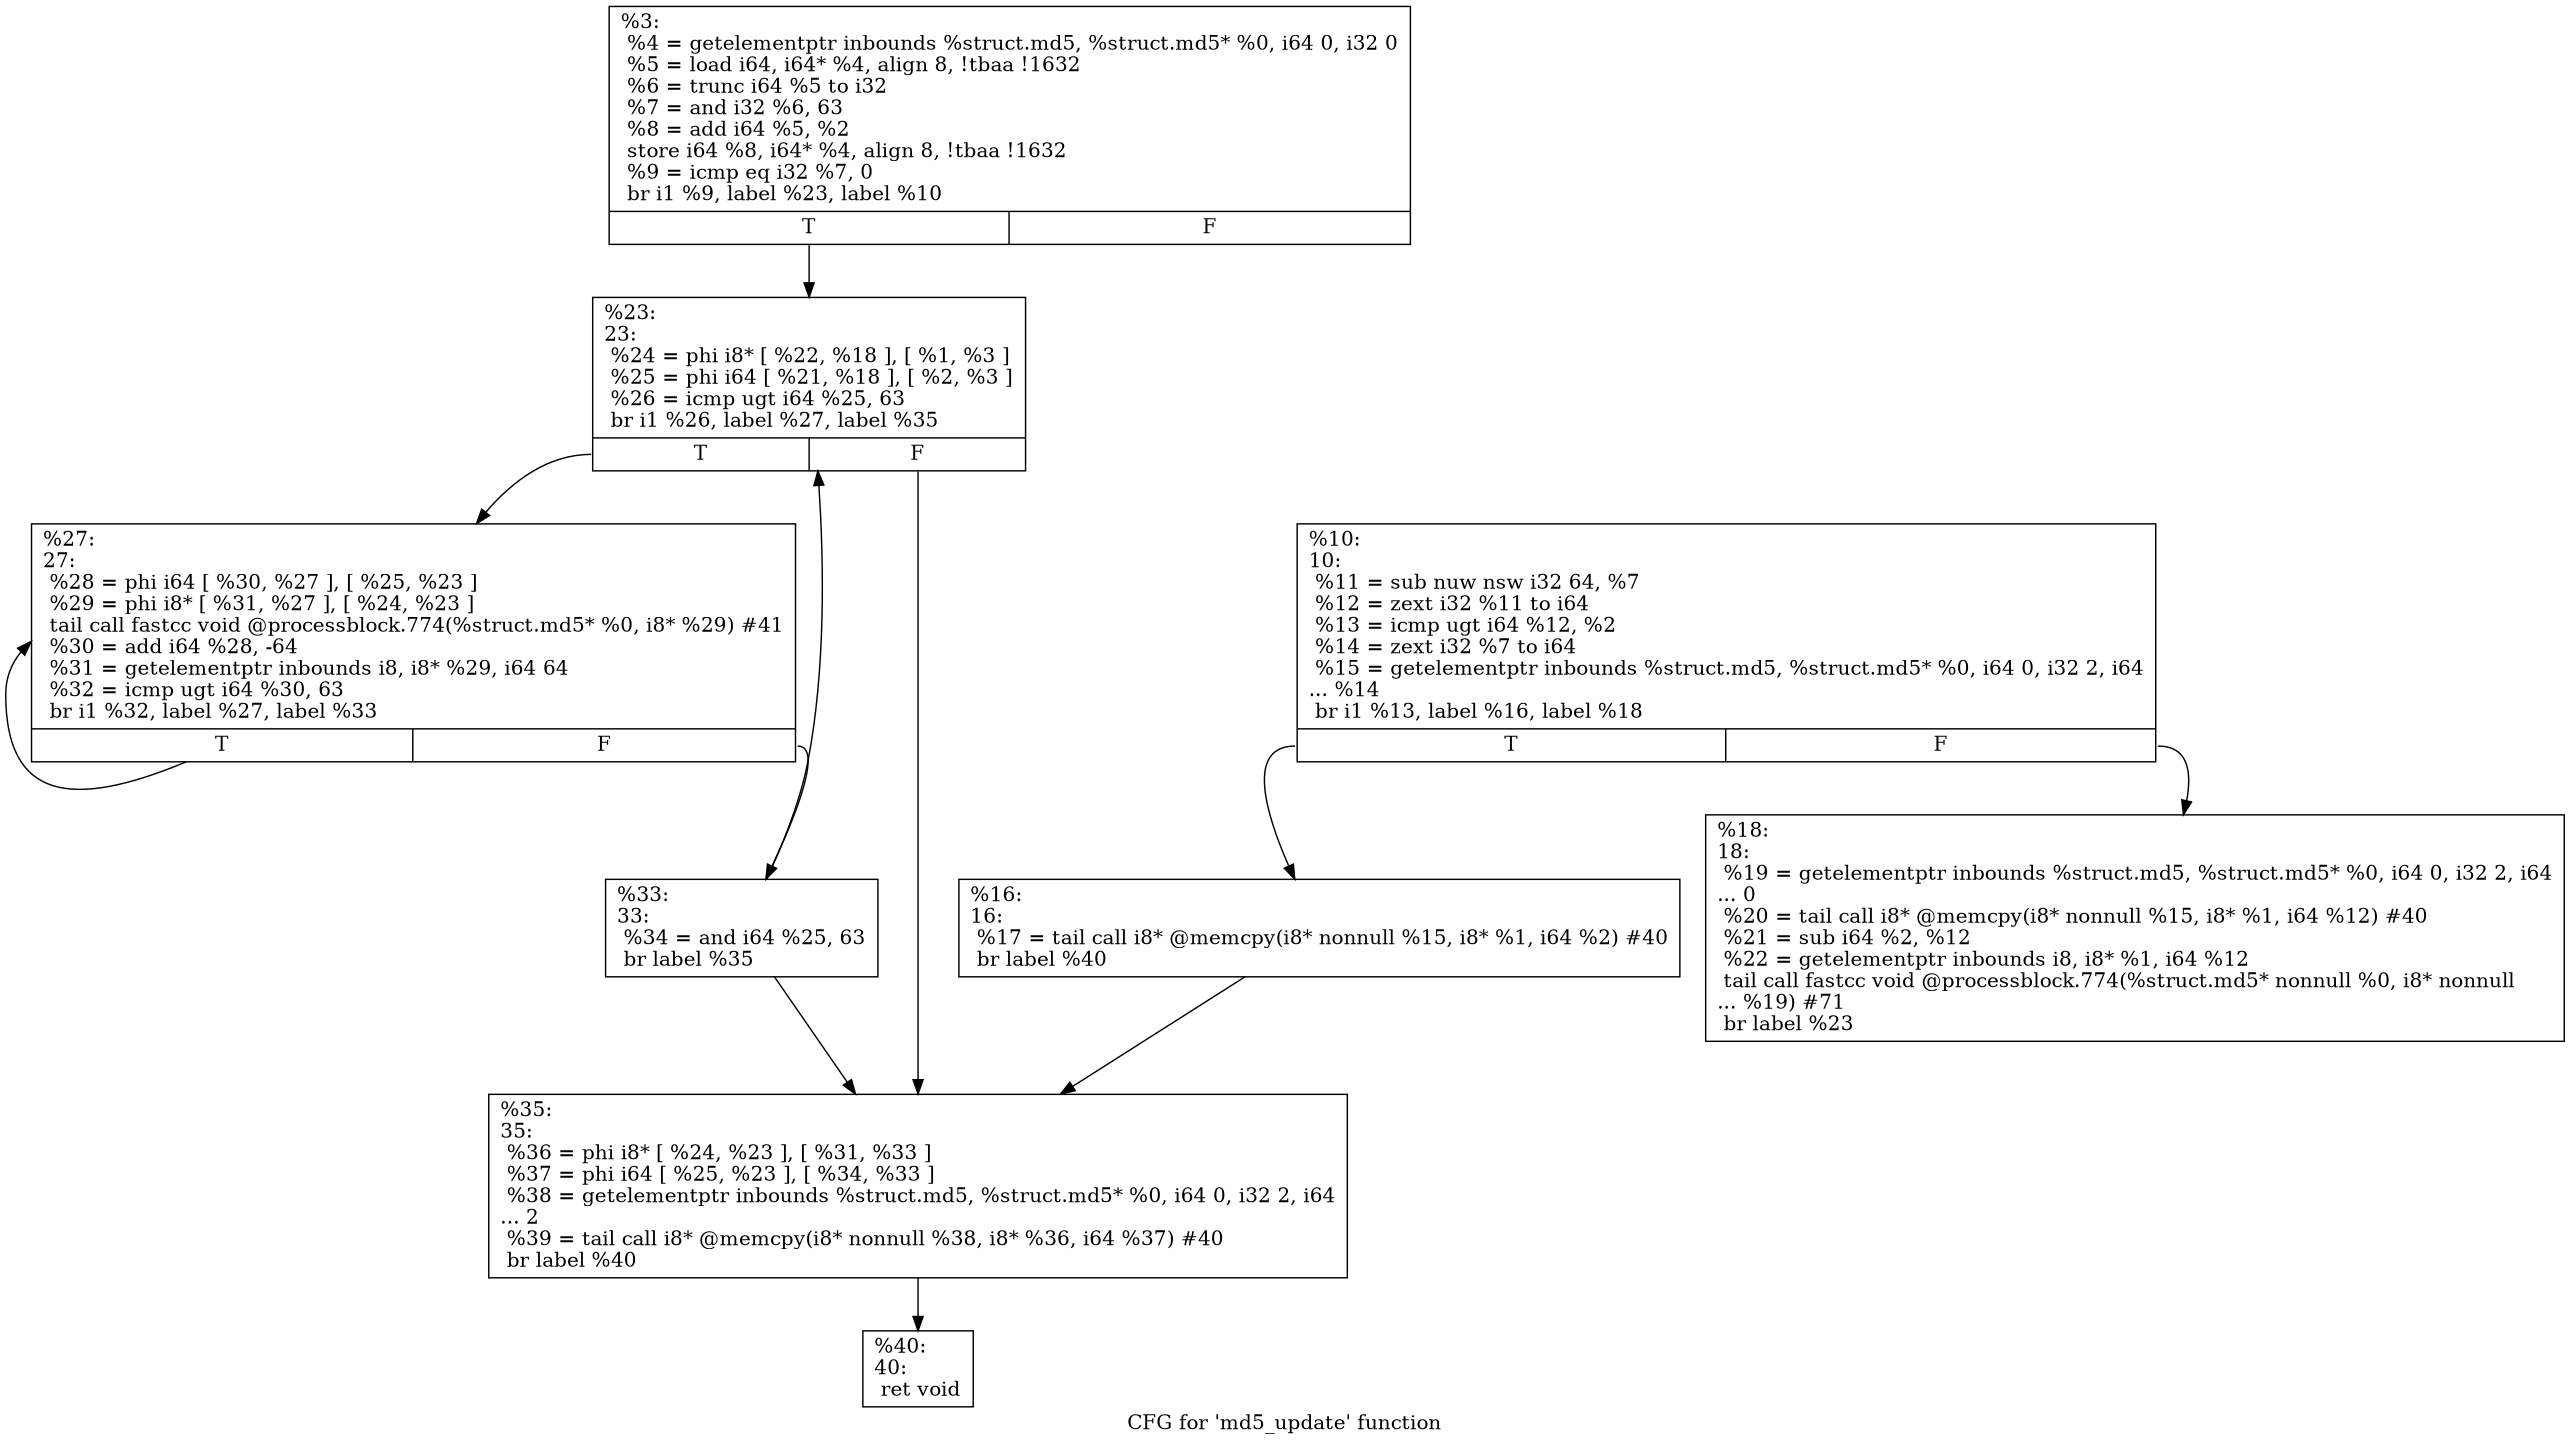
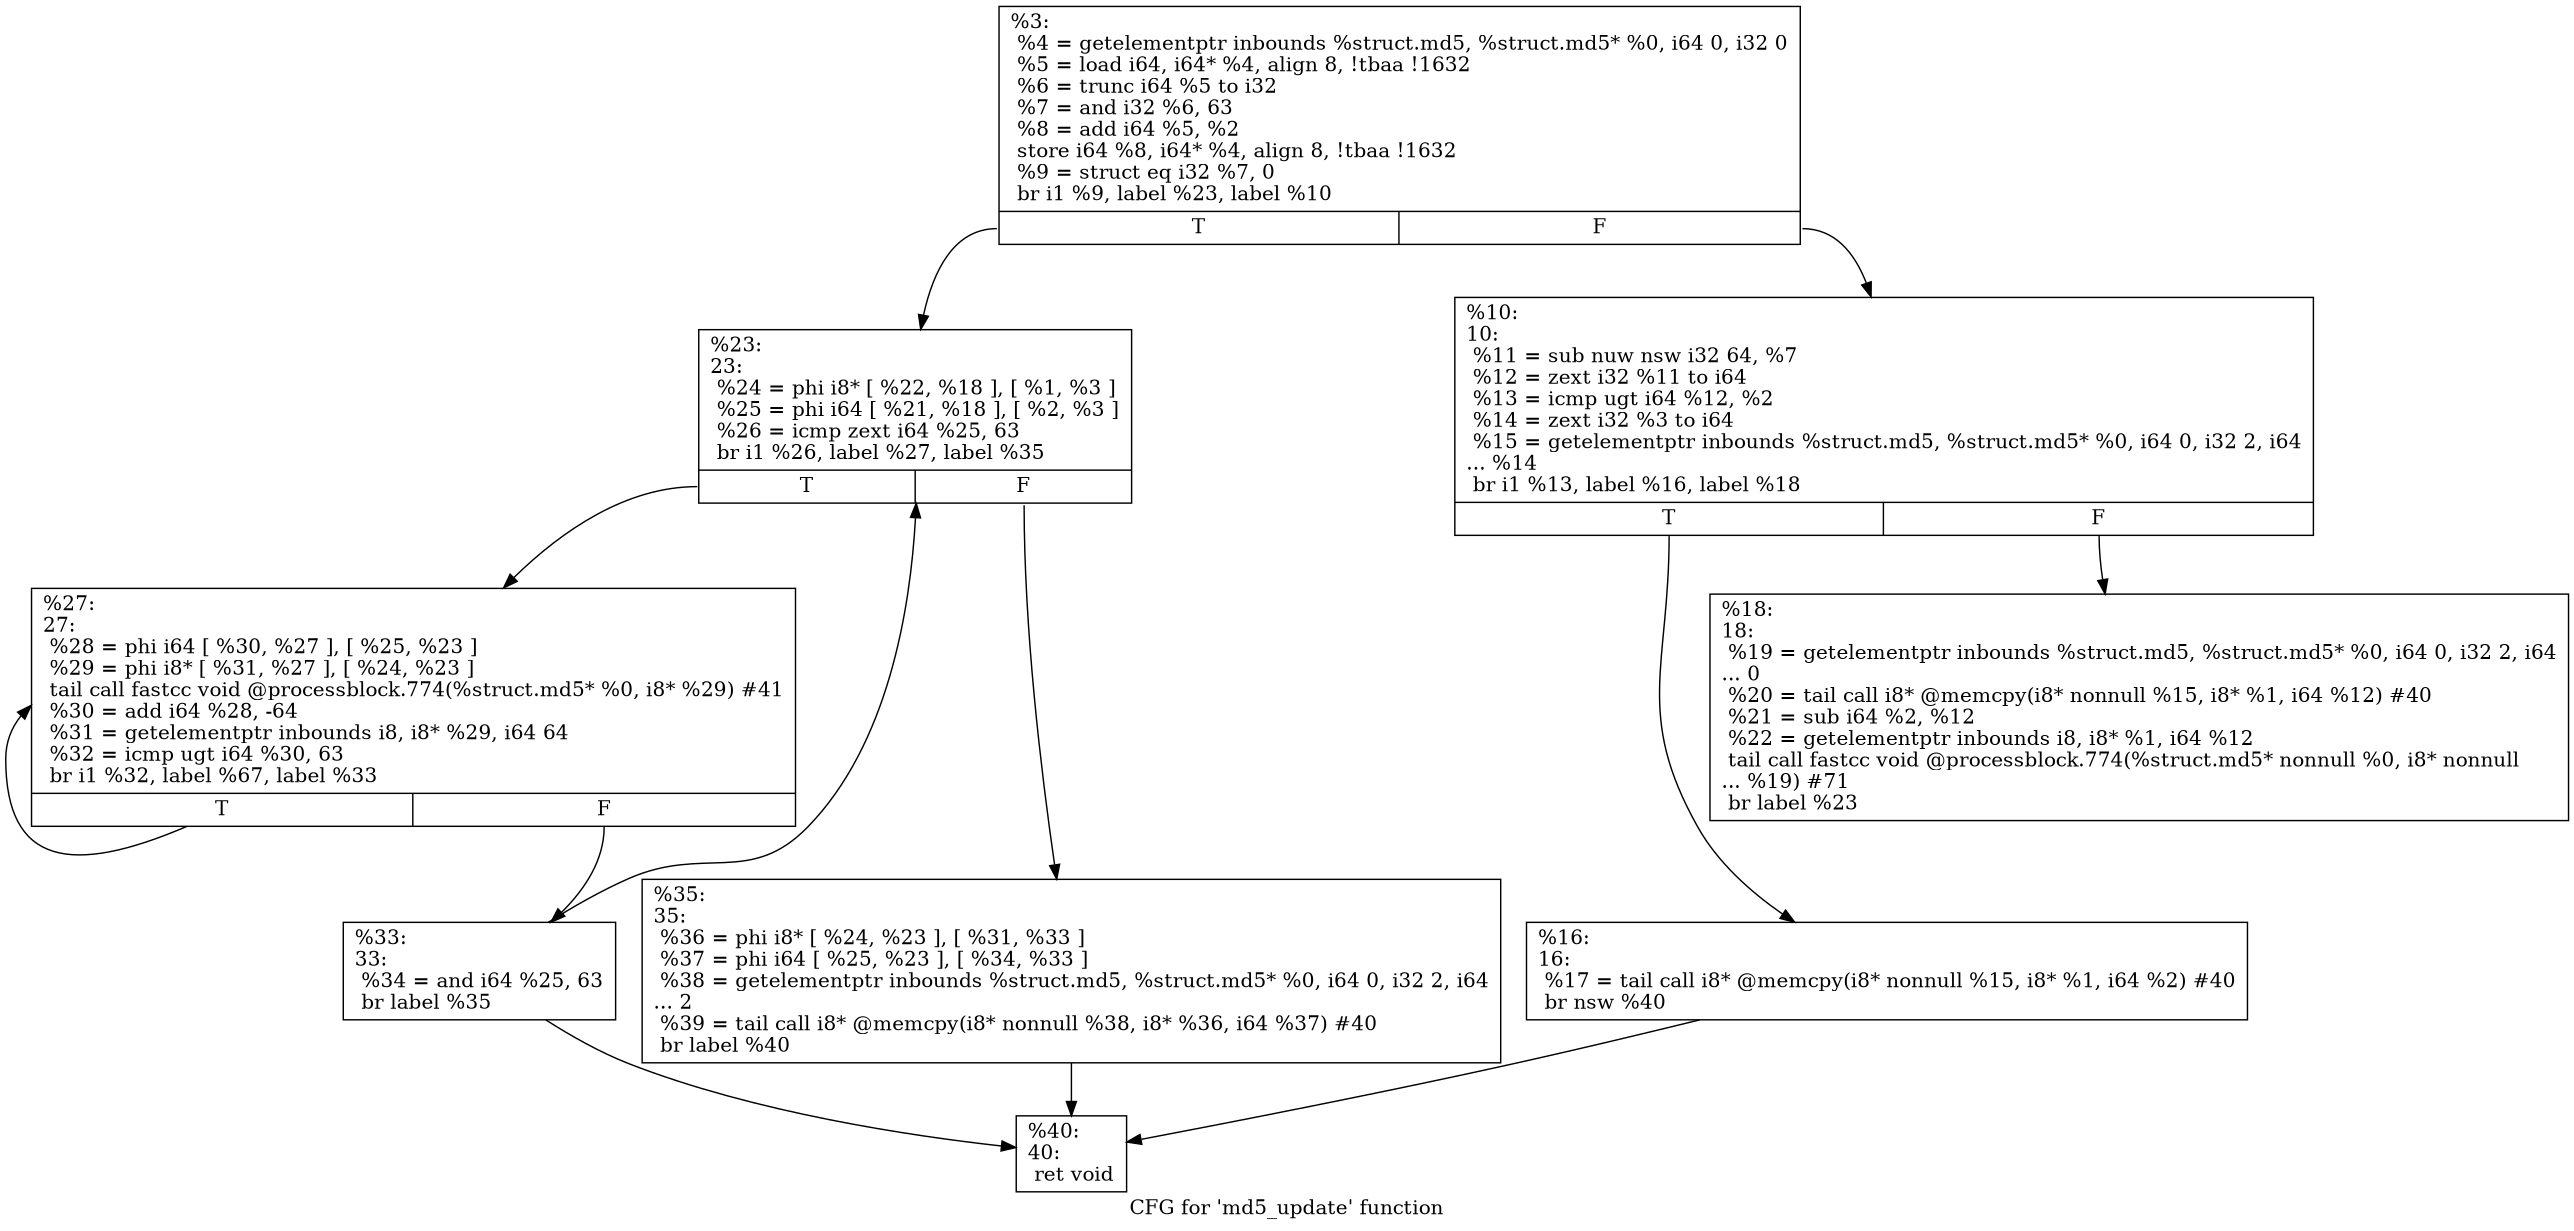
  digraph {
    label="CFG for 'md5_update' function"
    node [shape=record]
-   n1 [label="{%3:\l  %4 = getelementptr inbounds %struct.md5, %struct.md5* %0, i64 0, i32 0\l  %5 = load i64, i64* %4, align 8, !tbaa !1632\l  %6 = trunc i64 %5 to i32\l  %7 = and i32 %6, 63\l  %8 = add i64 %5, %2\l  store i64 %8, i64* %4, align 8, !tbaa !1632\l  %9 = icmp eq i32 %7, 0\l  br i1 %9, label %23, label %10\l|{<s0>T|<s1>F}}"]
-   n2 [label="{%23:\l23:                                               \l  %24 = phi i8* [ %22, %18 ], [ %1, %3 ]\l  %25 = phi i64 [ %21, %18 ], [ %2, %3 ]\l  %26 = icmp ugt i64 %25, 63\l  br i1 %26, label %27, label %35\l|{<s0>T|<s1>F}}"]
-   n3 [label="{%10:\l10:                                               \l  %11 = sub nuw nsw i32 64, %7\l  %12 = zext i32 %11 to i64\l  %13 = icmp ugt i64 %12, %2\l  %14 = zext i32 %7 to i64\l  %15 = getelementptr inbounds %struct.md5, %struct.md5* %0, i64 0, i32 2, i64\l... %14\l  br i1 %13, label %16, label %18\l|{<s0>T|<s1>F}}"]
-   n4 [label="{%27:\l27:                                               \l  %28 = phi i64 [ %30, %27 ], [ %25, %23 ]\l  %29 = phi i8* [ %31, %27 ], [ %24, %23 ]\l  tail call fastcc void @processblock.774(%struct.md5* %0, i8* %29) #41\l  %30 = add i64 %28, -64\l  %31 = getelementptr inbounds i8, i8* %29, i64 64\l  %32 = icmp ugt i64 %30, 63\l  br i1 %32, label %27, label %33\l|{<s0>T|<s1>F}}"]
+   n1 [label="{%3:\l  %4 = getelementptr inbounds %struct.md5, %struct.md5* %0, i64 0, i32 0\l  %5 = load i64, i64* %4, align 8, !tbaa !1632\l  %6 = trunc i64 %5 to i32\l  %7 = and i32 %6, 63\l  %8 = add i64 %5, %2\l  store i64 %8, i64* %4, align 8, !tbaa !1632\l  %9 = struct eq i32 %7, 0\l  br i1 %9, label %23, label %10\l|{<s0>T|<s1>F}}"]
+   n2 [label="{%23:\l23:                                               \l  %24 = phi i8* [ %22, %18 ], [ %1, %3 ]\l  %25 = phi i64 [ %21, %18 ], [ %2, %3 ]\l  %26 = icmp zext i64 %25, 63\l  br i1 %26, label %27, label %35\l|{<s0>T|<s1>F}}"]
+   n3 [label="{%10:\l10:                                               \l  %11 = sub nuw nsw i32 64, %7\l  %12 = zext i32 %11 to i64\l  %13 = icmp ugt i64 %12, %2\l  %14 = zext i32 %3 to i64\l  %15 = getelementptr inbounds %struct.md5, %struct.md5* %0, i64 0, i32 2, i64\l... %14\l  br i1 %13, label %16, label %18\l|{<s0>T|<s1>F}}"]
+   n4 [label="{%27:\l27:                                               \l  %28 = phi i64 [ %30, %27 ], [ %25, %23 ]\l  %29 = phi i8* [ %31, %27 ], [ %24, %23 ]\l  tail call fastcc void @processblock.774(%struct.md5* %0, i8* %29) #41\l  %30 = add i64 %28, -64\l  %31 = getelementptr inbounds i8, i8* %29, i64 64\l  %32 = icmp ugt i64 %30, 63\l  br i1 %32, label %67, label %33\l|{<s0>T|<s1>F}}"]
    n5 [label="{%35:\l35:                                               \l  %36 = phi i8* [ %24, %23 ], [ %31, %33 ]\l  %37 = phi i64 [ %25, %23 ], [ %34, %33 ]\l  %38 = getelementptr inbounds %struct.md5, %struct.md5* %0, i64 0, i32 2, i64\l... 2\l  %39 = tail call i8* @memcpy(i8* nonnull %38, i8* %36, i64 %37) #40\l  br label %40\l}"]
-   n6 [label="{%16:\l16:                                               \l  %17 = tail call i8* @memcpy(i8* nonnull %15, i8* %1, i64 %2) #40\l  br label %40\l}"]
+   n6 [label="{%16:\l16:                                               \l  %17 = tail call i8* @memcpy(i8* nonnull %15, i8* %1, i64 %2) #40\l  br nsw %40\l}"]
    n7 [label="{%18:\l18:                                               \l  %19 = getelementptr inbounds %struct.md5, %struct.md5* %0, i64 0, i32 2, i64\l... 0\l  %20 = tail call i8* @memcpy(i8* nonnull %15, i8* %1, i64 %12) #40\l  %21 = sub i64 %2, %12\l  %22 = getelementptr inbounds i8, i8* %1, i64 %12\l  tail call fastcc void @processblock.774(%struct.md5* nonnull %0, i8* nonnull\l... %19) #71\l  br label %23\l}"]
    n8 [label="{%33:\l33:                                               \l  %34 = and i64 %25, 63\l  br label %35\l}"]
    n9 [label="{%40:\l40:                                               \l  ret void\l}"]
    n1 -> n2 [tailport=s0]
+   n1 -> n3 [tailport=s1]
    n2 -> n4 [tailport=s0]
    n2 -> n5 [tailport=s1]
    n3 -> n6 [tailport=s0]
    n3 -> n7 [tailport=s1]
    n4 -> n4 [tailport=s0]
    n4 -> n8 [tailport=s1]
    n5 -> n9
-   n6 -> n5
+   n6 -> n9
    n8 -> n2
-   n8 -> n5
+   n8 -> n9
  }
